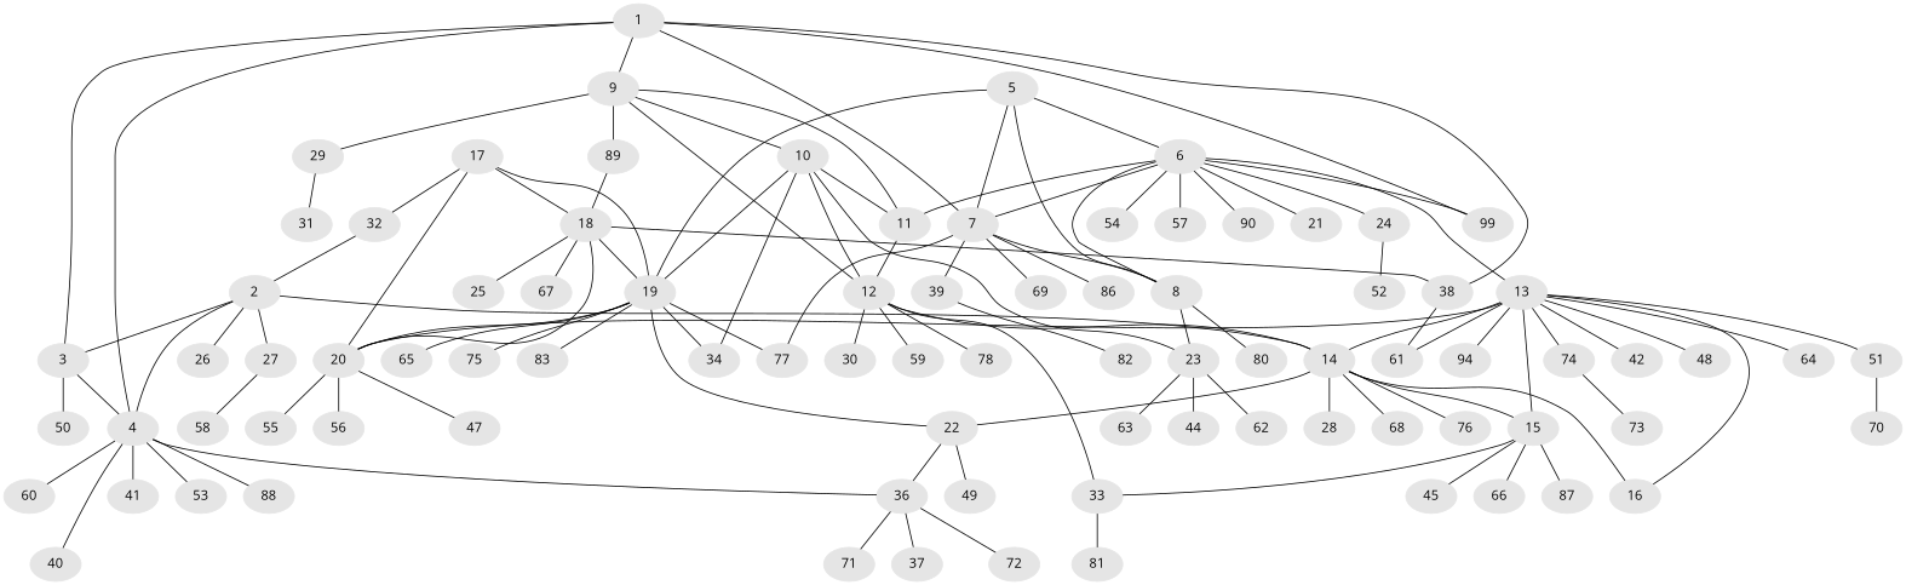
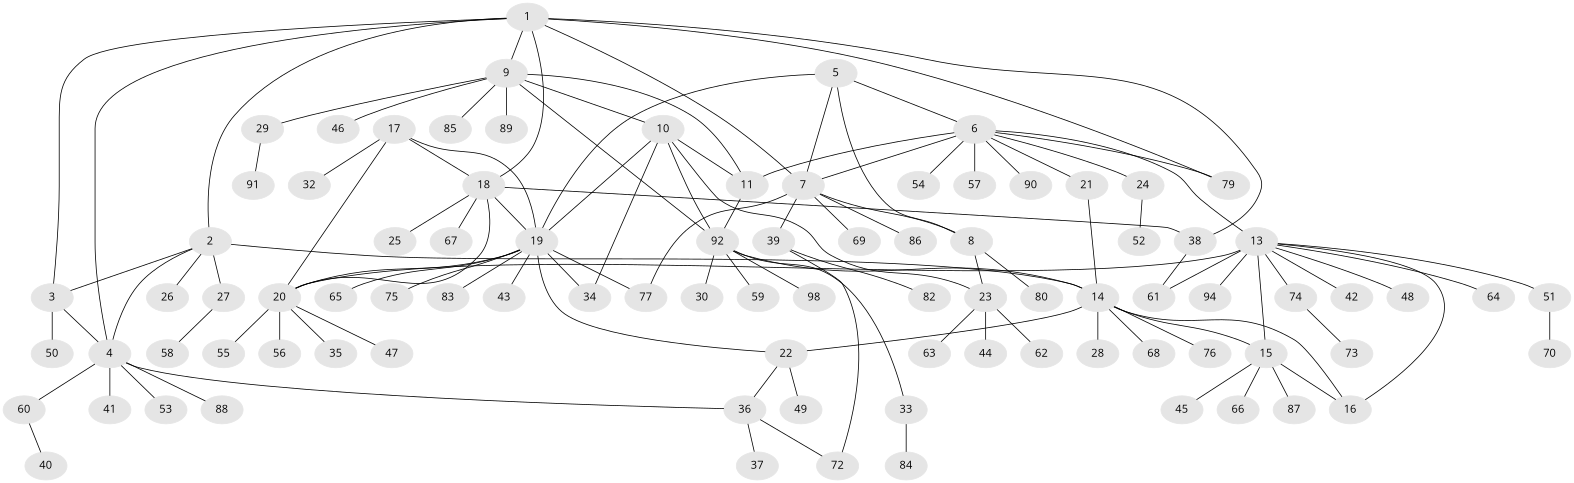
  graph {
    fontname="Open Sans"
    node [color=gray90 fontname="Open Sans" style=filled]
    edge [fontname="Open Sans"]
    1
    2
    3
    4
    7
    9
    18
    38
-   79 [label=99]
+   79
    14
    26
    27
    50
    36
    40
    41
    53
    60
    88
    8
    39
    69
    77
    86
    11
    10
-   12
+   12 [label=92]
    29
+   46
+   85
    89
    19
    20
    25
    67
    61
    15
    16
    22
    28
    68
    76
    58
    37
-   71
    72
    5
    6
    13
    21
    24
    54
    57
    90
    23
    80
    34
+   43
    65
    75
    83
    42
    48
    51
    64
    74
    n67 [label=94]
    52
    82
    44
    62
    63
    30
    33
    59
-   78
-   31
-   81
+   78 [label=98]
+   31 [label=91]
+   81 [label=84]
    45
    66
    87
+   35
    47
    55
    56
    70
    73
    49
    17
    32
-   32 -- 2
+   1 -- 2
    1 -- 3
    1 -- 4
    1 -- 7
    1 -- 9
-   89 -- 18
+   1 -- 18
    1 -- 38
    1 -- 79
    2 -- 3
    2 -- 4
    2 -- 14
    2 -- 26
    2 -- 27
    3 -- 4
    3 -- 50
    4 -- 36
-   4 -- 40
+   60 -- 40
    4 -- 41
    4 -- 53
    4 -- 60
    4 -- 88
    7 -- 8
    7 -- 39
    7 -- 69
    7 -- 77
    7 -- 86
    9 -- 11
    9 -- 10
    9 -- 12
    9 -- 29
+   9 -- 46
+   9 -- 85
    9 -- 89
    18 -- 38
    18 -- 19
    18 -- 20
    18 -- 25
    18 -- 67
    38 -- 61
    14 -- 15
    14 -- 16
    14 -- 22
    14 -- 28
    14 -- 68
    14 -- 76
    27 -- 58
    36 -- 37
-   36 -- 71
    36 -- 72
    8 -- 23
    8 -- 80
+   39 -- 72
    39 -- 82
    11 -- 12
    10 -- 11
    10 -- 12
    10 -- 19
    10 -- 23
    10 -- 34
    12 -- 14
    12 -- 30
    12 -- 33
    12 -- 59
    12 -- 78
    29 -- 31
    19 -- 77
    19 -- 20
    19 -- 22
    19 -- 34
+   19 -- 43
    19 -- 65
    19 -- 75
    19 -- 83
+   20 -- 35
    20 -- 47
    20 -- 55
    20 -- 56
-   15 -- 33
+   15 -- 16
    15 -- 45
    15 -- 66
    15 -- 87
    22 -- 36
    22 -- 49
    5 -- 7
    5 -- 8
    5 -- 19
    5 -- 6
    6 -- 7
    6 -- 79
-   6 -- 8
    6 -- 11
    6 -- 13
    6 -- 21
    6 -- 24
    6 -- 54
    6 -- 57
    6 -- 90
-   13 -- 14
+   21 -- 14
    13 -- 20
    13 -- 61
    13 -- 15
    13 -- 16
    13 -- 42
    13 -- 48
    13 -- 51
    13 -- 64
    13 -- 74
    13 -- n67
    24 -- 52
    23 -- 44
    23 -- 62
    23 -- 63
    51 -- 70
    74 -- 73
    33 -- 81
    17 -- 18
    17 -- 19
    17 -- 20
    17 -- 32
  }
